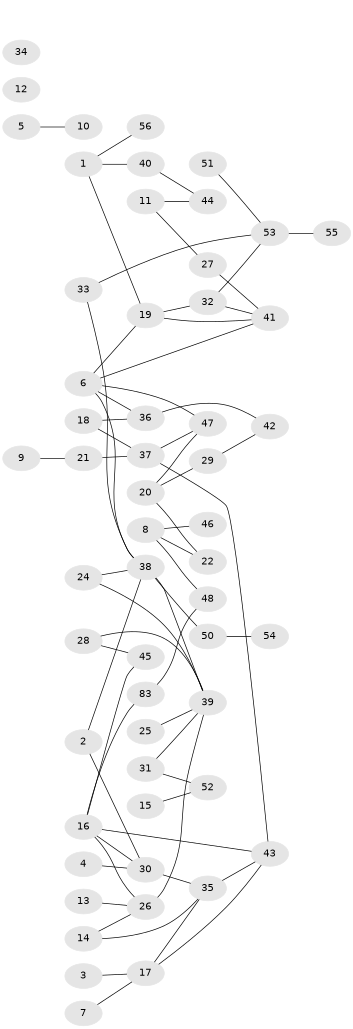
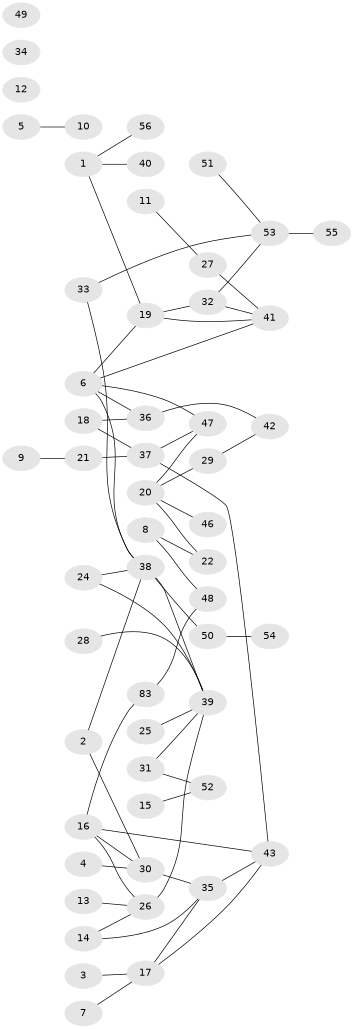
  graph {
    fontname="DejaVu Sans"
    rankdir=LR
    node [color=gray90 fontname="DejaVu Sans" style=filled]
    edge [fontname="DejaVu Sans"]
    1
    19
    40
    56
    41
    32
-   44
    2
    30
    38
    35
    39
    50
    3
    17
    43
    4
    5
    10
    6
    36
    47
    42
    7
    8
    22
    46
    48
    9
    21
    37
    11
    27
    12
    13
    26
    28
-   45
    14
    15
    52
    16
    n43 [label=83]
    18
    53
    20
    29
    24
    25
    31
    55
    33
    34
    54
+   49
    51
    1 -- 19
    1 -- 40
    1 -- 56
    19 -- 41
    19 -- 32
-   40 -- 44
    32 -- 41
    32 -- 53
    2 -- 30
    2 -- 38
    30 -- 35
    38 -- 39
    38 -- 50
    35 -- 43
    50 -- 54
    3 -- 17
    17 -- 35
    17 -- 43
    4 -- 30
    5 -- 10
    6 -- 19
    6 -- 41
    6 -- 38
    6 -- 36
    6 -- 47
    36 -- 42
    7 -- 17
    8 -- 22
-   8 -- 46
+   20 -- 46
    8 -- 48
    9 -- 21
    21 -- 37
    37 -- 43
    37 -- 47
-   11 -- 44
    11 -- 27
    27 -- 41
    13 -- 26
    26 -- 39
    28 -- 39
-   28 -- 45
    14 -- 35
    14 -- 26
    15 -- 52
    16 -- 30
    16 -- 43
    16 -- 26
-   16 -- 45
    16 -- n43
    n43 -- 48
    18 -- 36
    18 -- 37
    53 -- 55
    20 -- 47
    20 -- 22
    20 -- 29
    29 -- 42
    24 -- 38
    24 -- 39
    25 -- 39
    31 -- 39
    31 -- 52
    33 -- 38
    33 -- 53
    51 -- 53
  }
